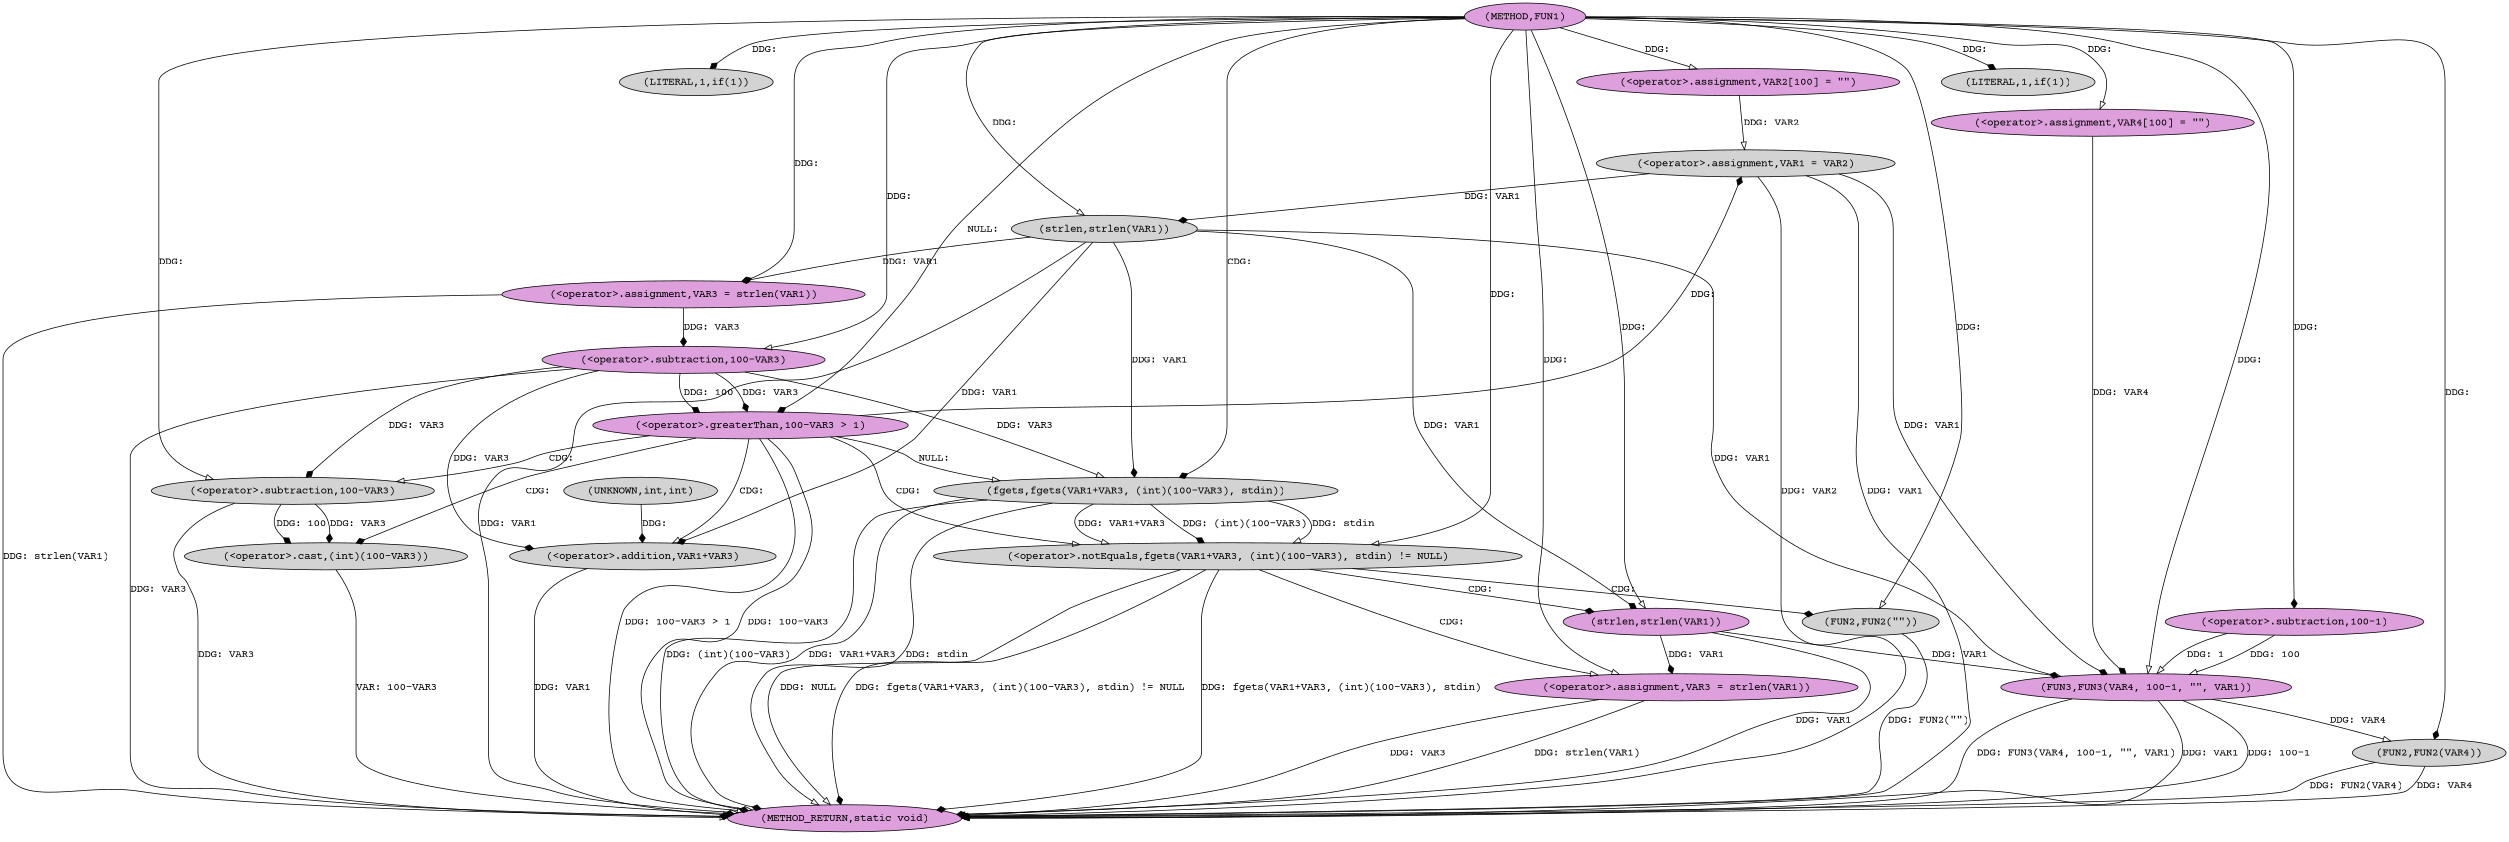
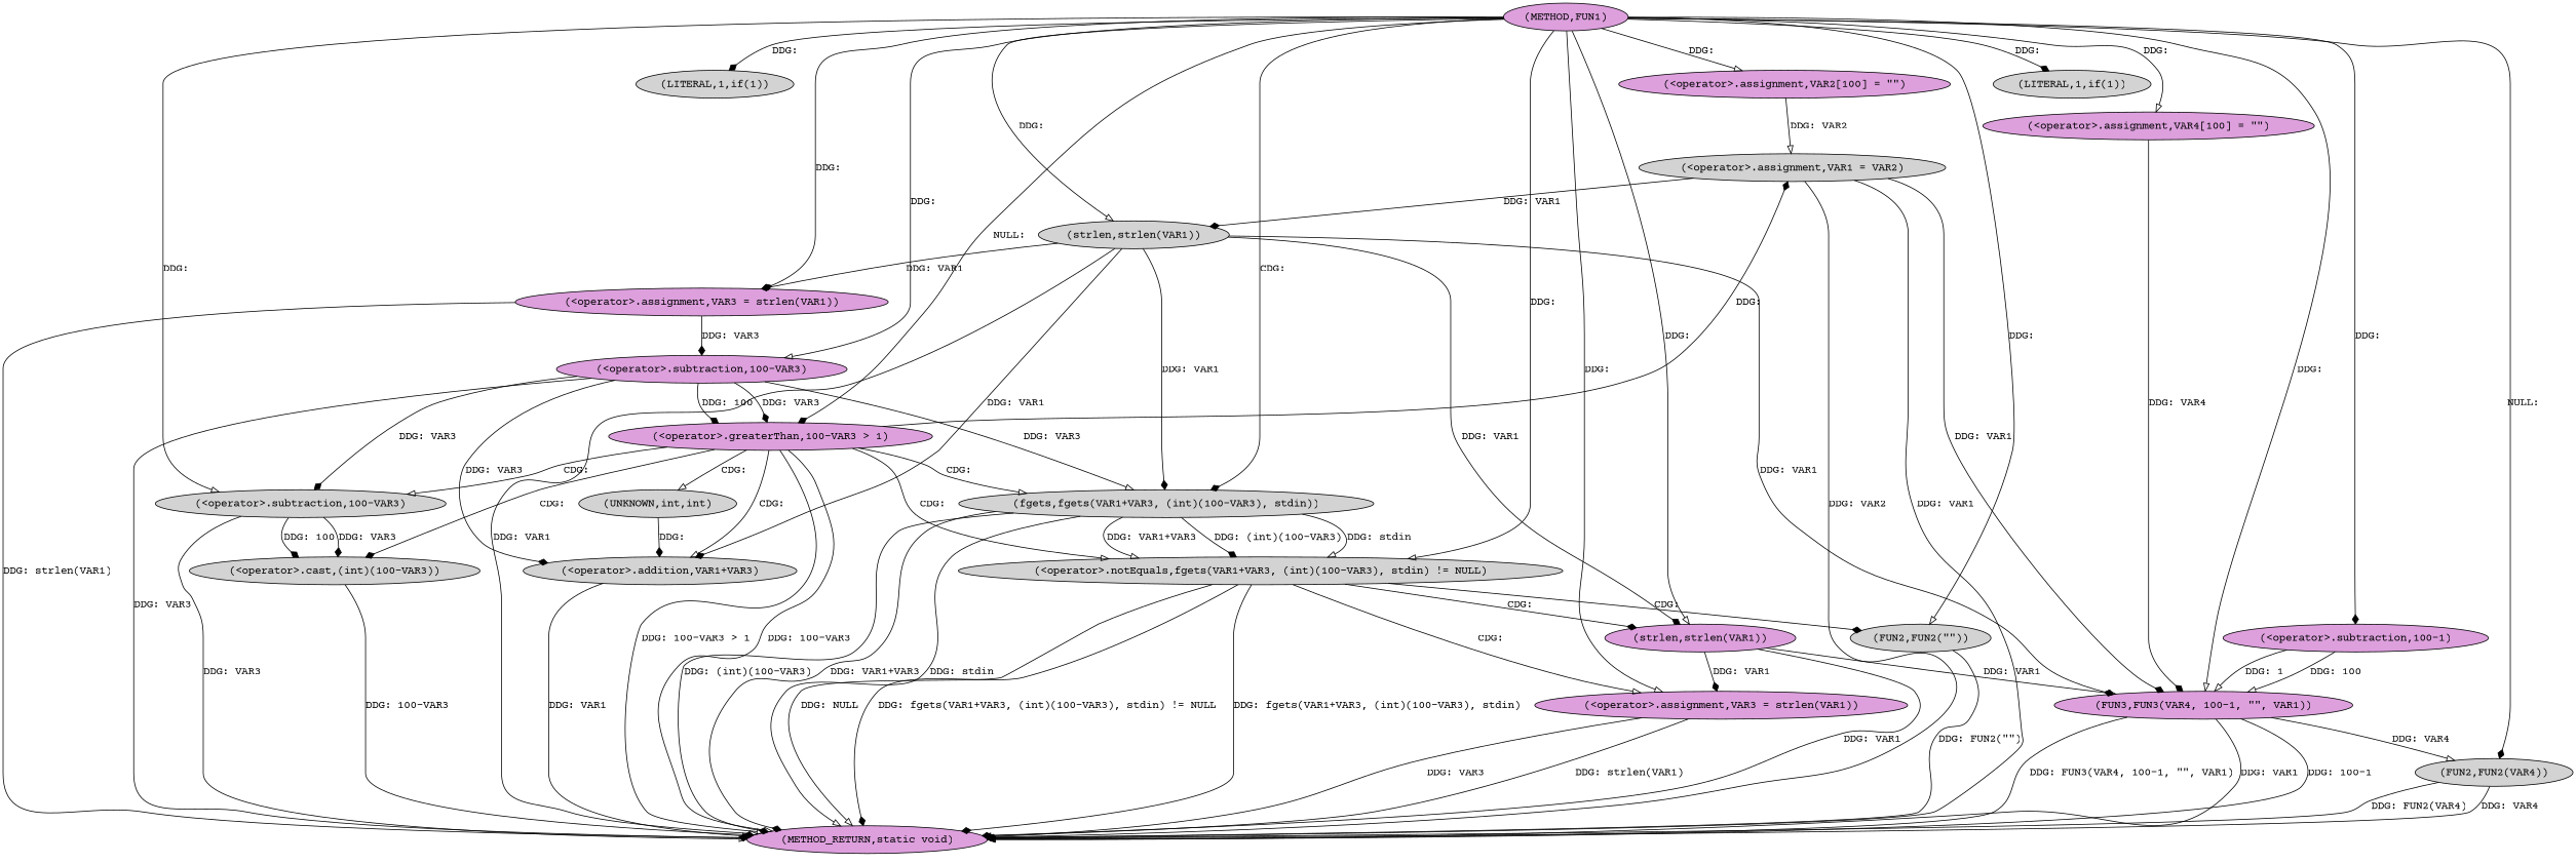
  digraph {
    fontname="Courier Prime"
    node [fillcolor=lightgrey fontname="Courier Prime" style=filled]
    edge [arrowhead=onormal fontname="Courier Prime"]
    n1 [fillcolor=plum label="(METHOD,FUN1)"]
    n2 [fillcolor=plum label="(<operator>.assignment,VAR2[100] = \"\")"]
    n3 [label="(LITERAL,1,if(1))"]
    n4 [fillcolor=plum label="(<operator>.assignment,VAR3 = strlen(VAR1))"]
    n5 [label="(strlen,strlen(VAR1))"]
    n6 [fillcolor=plum label="(<operator>.greaterThan,100-VAR3 > 1)"]
    n7 [fillcolor=plum label="(<operator>.subtraction,100-VAR3)"]
    n8 [label="(<operator>.notEquals,fgets(VAR1+VAR3, (int)(100-VAR3), stdin) != NULL)"]
    n9 [label="(fgets,fgets(VAR1+VAR3, (int)(100-VAR3), stdin))"]
    n10 [label="(<operator>.subtraction,100-VAR3)"]
    n11 [fillcolor=plum label="(<operator>.assignment,VAR3 = strlen(VAR1))"]
    n12 [fillcolor=plum label="(strlen,strlen(VAR1))"]
    n13 [label="(FUN2,FUN2(\"\"))"]
    n14 [label="(LITERAL,1,if(1))"]
    n15 [fillcolor=plum label="(<operator>.assignment,VAR4[100] = \"\")"]
    n16 [fillcolor=plum label="(FUN3,FUN3(VAR4, 100-1, \"\", VAR1))"]
    n17 [fillcolor=plum label="(<operator>.subtraction,100-1)"]
    n18 [label="(FUN2,FUN2(VAR4))"]
    n19 [label="(<operator>.assignment,VAR1 = VAR2)"]
    n20 [fillcolor=plum label="(METHOD_RETURN,static void)"]
    n21 [label="(<operator>.addition,VAR1+VAR3)"]
    n22 [label="(<operator>.cast,(int)(100-VAR3))"]
    n23 [label="(UNKNOWN,int,int)"]
    n1 -> n2 [label="DDG: "]
    n1 -> n3 [arrowhead=diamond label="DDG: "]
    n1 -> n4 [arrowhead=diamond label="DDG: "]
    n1 -> n5 [label="DDG: "]
    n1 -> n6 [arrowhead=diamond label="NULL: "]
    n1 -> n7 [label="DDG: "]
    n1 -> n8 [label="DDG: "]
    n1 -> n9 [arrowhead=diamond label="CDG: "]
    n1 -> n10 [label="DDG: "]
    n1 -> n11 [label="DDG: "]
    n1 -> n12 [label="DDG: "]
    n1 -> n13 [label="DDG: "]
    n1 -> n14 [arrowhead=diamond label="DDG: "]
    n1 -> n15 [label="DDG: "]
    n1 -> n16 [label="DDG: "]
    n1 -> n17 [arrowhead=diamond label="DDG: "]
-   n1 -> n18 [arrowhead=diamond label="DDG: "]
+   n1 -> n18 [arrowhead=diamond label="NULL: "]
    n2 -> n19 [label="DDG: VAR2"]
    n4 -> n7 [arrowhead=diamond label="DDG: VAR3"]
    n4 -> n20 [arrowhead=diamond label="DDG: strlen(VAR1)"]
    n5 -> n4 [arrowhead=diamond label="DDG: VAR1"]
    n5 -> n9 [arrowhead=diamond label="DDG: VAR1"]
    n5 -> n12 [arrowhead=diamond label="DDG: VAR1"]
    n5 -> n16 [arrowhead=diamond label="DDG: VAR1"]
    n5 -> n20 [label="DDG: VAR1"]
    n5 -> n21 [arrowhead=diamond label="DDG: VAR1"]
    n6 -> n8 [label="CDG: "]
-   n6 -> n9 [label="NULL: "]
+   n6 -> n9 [label="CDG: "]
    n6 -> n10 [label="CDG: "]
    n6 -> n19 [arrowhead=diamond label="DDG: "]
    n6 -> n20 [label="DDG: 100-VAR3 > 1"]
    n6 -> n20 [label="DDG: 100-VAR3"]
    n6 -> n21 [label="CDG: "]
    n6 -> n22 [arrowhead=diamond label="CDG: "]
+   n6 -> n23 [label="CDG: "]
    n7 -> n6 [arrowhead=diamond label="DDG: 100"]
    n7 -> n6 [arrowhead=diamond label="DDG: VAR3"]
    n7 -> n9 [label="DDG: VAR3"]
    n7 -> n10 [arrowhead=diamond label="DDG: VAR3"]
    n7 -> n20 [arrowhead=diamond label="DDG: VAR3"]
    n7 -> n21 [arrowhead=diamond label="DDG: VAR3"]
    n8 -> n11 [label="CDG: "]
    n8 -> n12 [arrowhead=diamond label="CDG: "]
    n8 -> n13 [arrowhead=diamond label="CDG: "]
    n8 -> n20 [arrowhead=diamond label="DDG: fgets(VAR1+VAR3, (int)(100-VAR3), stdin) != NULL"]
    n8 -> n20 [arrowhead=diamond label="DDG: fgets(VAR1+VAR3, (int)(100-VAR3), stdin)"]
    n8 -> n20 [label="DDG: NULL"]
    n9 -> n8 [label="DDG: VAR1+VAR3"]
    n9 -> n8 [arrowhead=diamond label="DDG: (int)(100-VAR3)"]
    n9 -> n8 [label="DDG: stdin"]
    n9 -> n20 [arrowhead=diamond label="DDG: (int)(100-VAR3)"]
    n9 -> n20 [arrowhead=diamond label="DDG: VAR1+VAR3"]
    n9 -> n20 [label="DDG: stdin"]
    n10 -> n20 [label="DDG: VAR3"]
    n10 -> n22 [arrowhead=diamond label="DDG: 100"]
    n10 -> n22 [arrowhead=diamond label="DDG: VAR3"]
    n11 -> n20 [label="DDG: strlen(VAR1)"]
    n11 -> n20 [arrowhead=diamond label="DDG: VAR3"]
    n12 -> n11 [arrowhead=diamond label="DDG: VAR1"]
    n12 -> n16 [label="DDG: VAR1"]
    n12 -> n20 [arrowhead=diamond label="DDG: VAR1"]
    n13 -> n20 [label="DDG: FUN2(\"\")"]
    n15 -> n16 [arrowhead=diamond label="DDG: VAR4"]
    n16 -> n18 [label="DDG: VAR4"]
    n16 -> n20 [label="DDG: FUN3(VAR4, 100-1, \"\", VAR1)"]
    n16 -> n20 [label="DDG: VAR1"]
    n16 -> n20 [label="DDG: 100-1"]
    n17 -> n16 [label="DDG: 100"]
    n17 -> n16 [label="DDG: 1"]
    n18 -> n20 [label="DDG: VAR4"]
    n18 -> n20 [arrowhead=diamond label="DDG: FUN2(VAR4)"]
    n19 -> n5 [arrowhead=diamond label="DDG: VAR1"]
    n19 -> n16 [arrowhead=diamond label="DDG: VAR1"]
    n19 -> n20 [label="DDG: VAR1"]
    n19 -> n20 [label="DDG: VAR2"]
    n21 -> n20 [label="DDG: VAR1"]
-   n22 -> n20 [arrowhead=diamond label="VAR: 100-VAR3"]
+   n22 -> n20 [arrowhead=diamond label="DDG: 100-VAR3"]
    n23 -> n21 [arrowhead=diamond label="DDG: "]
  }
